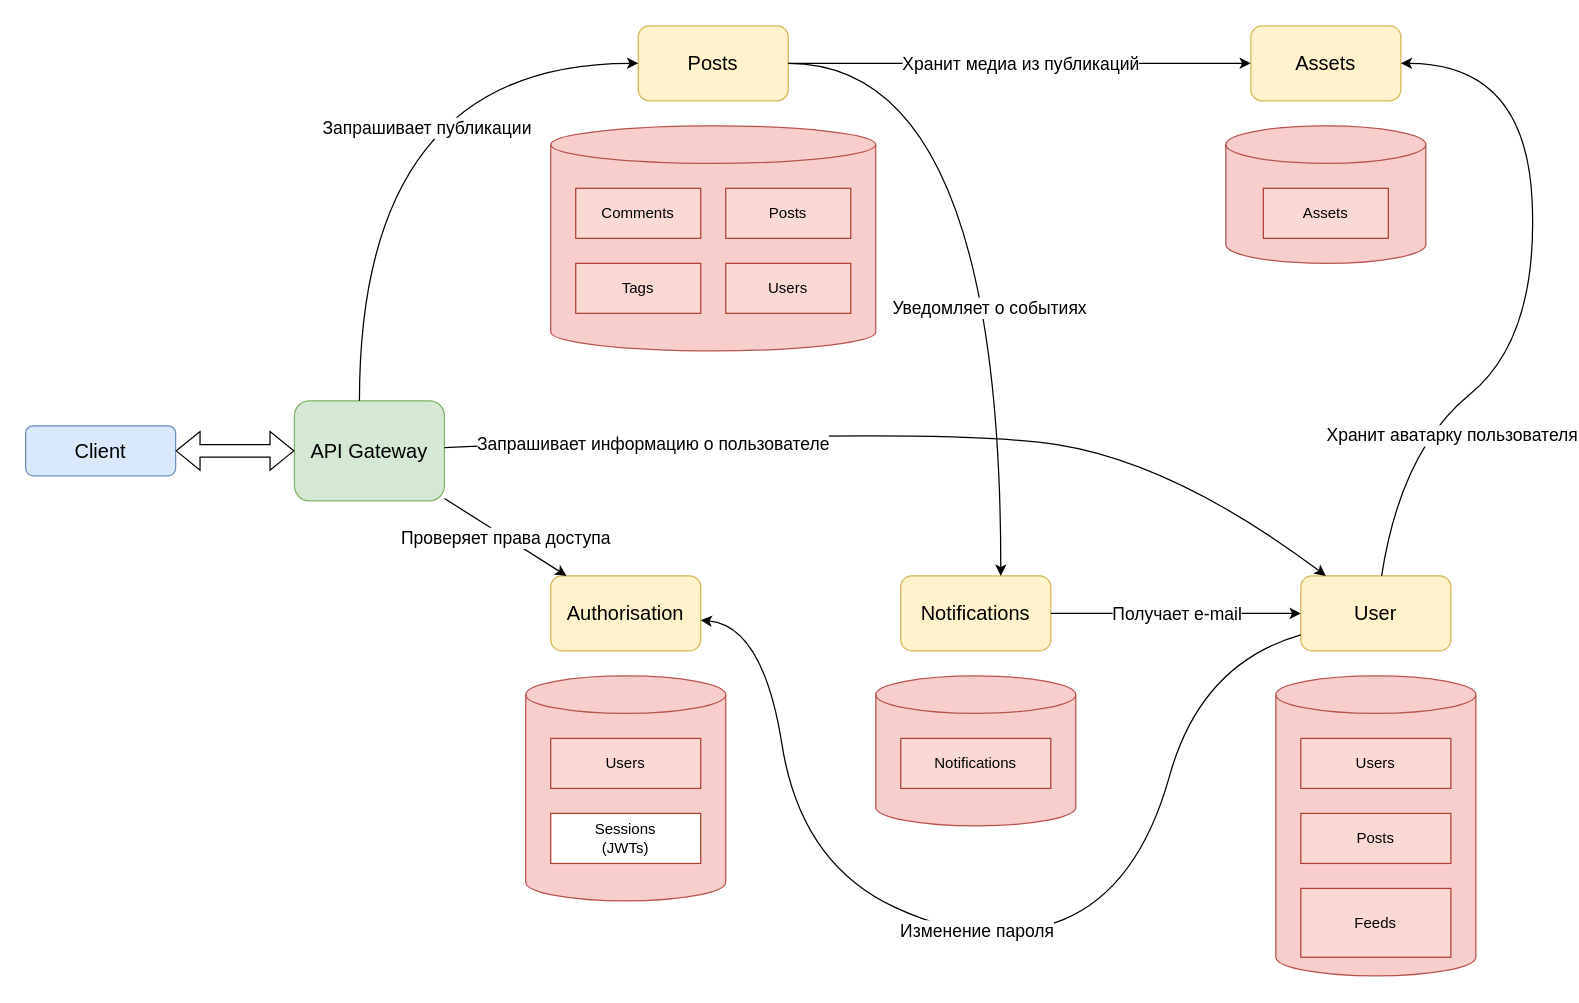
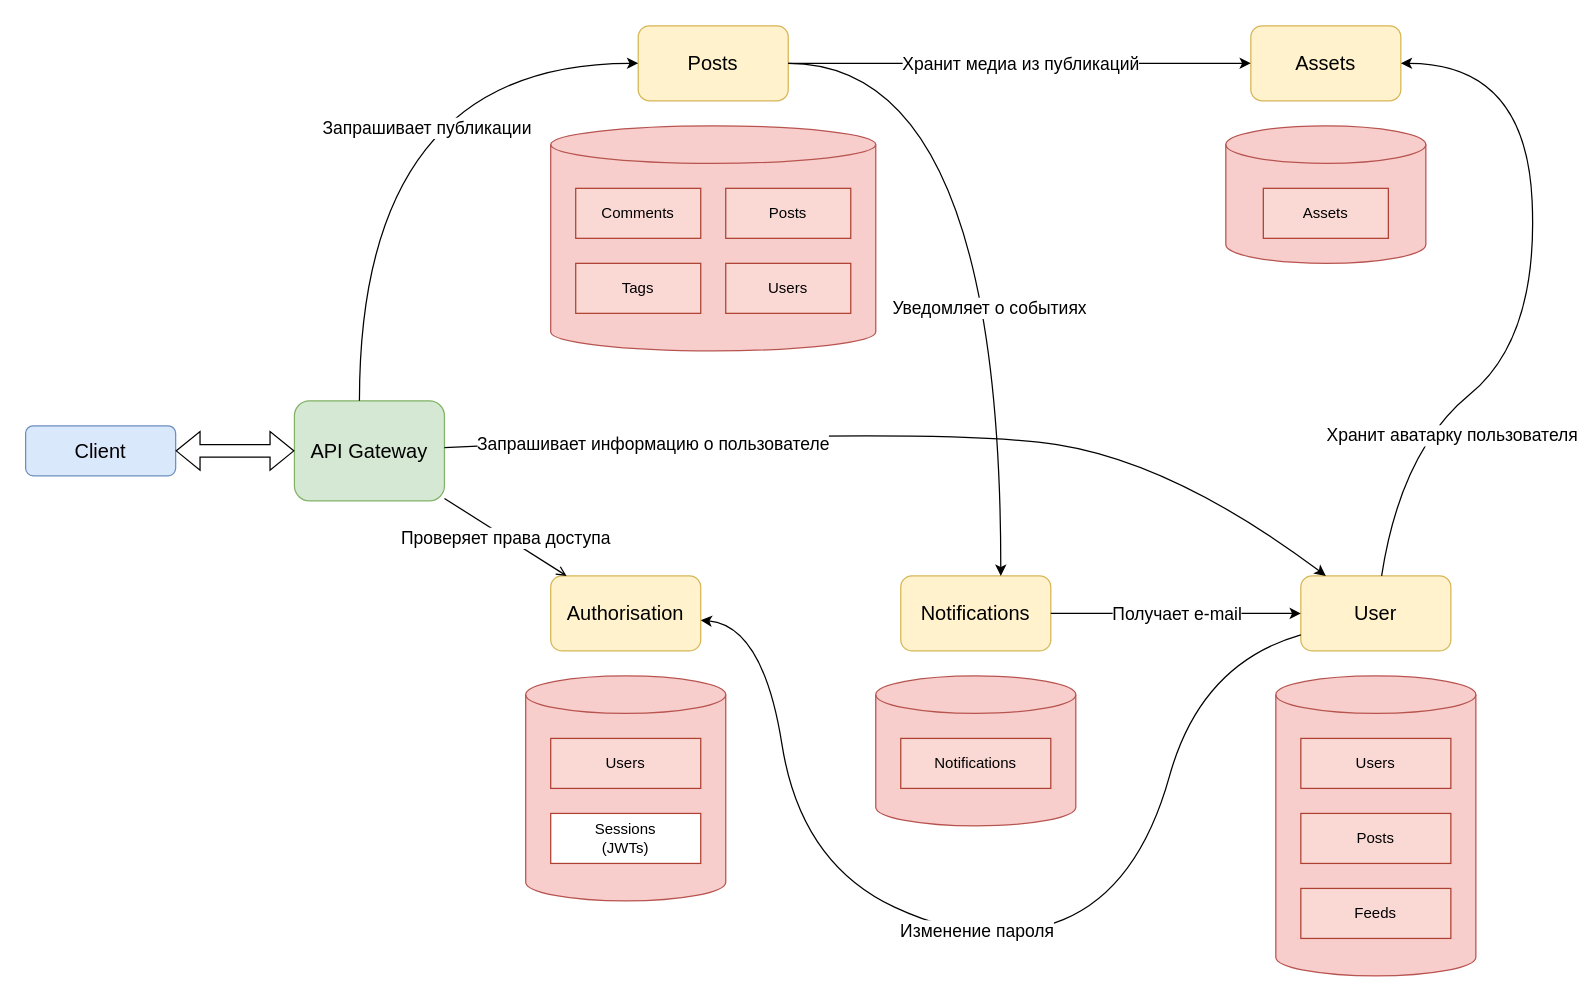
  <mxCell id="0" />
  <mxCell id="1" parent="0" />
  <mxCell id="2" value="&lt;div&gt;Authorisation&lt;/div&gt;" style="rounded=1;whiteSpace=wrap;html=1;fillColor=#fff2cc;strokeColor=#d6b656;fontSize=16;" vertex="1" parent="1"><mxGeometry x="440" y="460" width="120" height="60" as="geometry" /></mxCell>
  <mxCell id="3" value="Posts" style="rounded=1;whiteSpace=wrap;html=1;fillColor=#fff2cc;strokeColor=#d6b656;fontSize=16;" vertex="1" parent="1"><mxGeometry x="510" y="20" width="120" height="60" as="geometry" /></mxCell>
  <mxCell id="4" value="&lt;div&gt;User&lt;/div&gt;" style="rounded=1;whiteSpace=wrap;html=1;fillColor=#fff2cc;strokeColor=#d6b656;fontSize=16;" vertex="1" parent="1"><mxGeometry x="1040" y="460" width="120" height="60" as="geometry" /></mxCell>
  <mxCell id="5" value="" style="shape=cylinder3;whiteSpace=wrap;html=1;boundedLbl=1;backgroundOutline=1;size=15;fillColor=#f8cecc;strokeColor=#b85450;" vertex="1" parent="1"><mxGeometry x="440" y="100" width="260" height="180" as="geometry" /></mxCell>
  <mxCell id="6" value="Posts" style="rounded=0;whiteSpace=wrap;html=1;fillColor=#fad9d5;strokeColor=#ae4132;" vertex="1" parent="1"><mxGeometry x="580" y="150" width="100" height="40" as="geometry" /></mxCell>
  <mxCell id="7" value="&lt;div&gt;Comments&lt;/div&gt;" style="rounded=0;whiteSpace=wrap;html=1;fillColor=#fad9d5;strokeColor=#ae4132;" vertex="1" parent="1"><mxGeometry x="460" y="150" width="100" height="40" as="geometry" /></mxCell>
  <mxCell id="8" value="" style="shape=cylinder3;whiteSpace=wrap;html=1;boundedLbl=1;backgroundOutline=1;size=15;fillColor=#f8cecc;strokeColor=#b85450;" vertex="1" parent="1"><mxGeometry x="420" y="540" width="160" height="180" as="geometry" /></mxCell>
  <mxCell id="9" value="Users" style="rounded=0;whiteSpace=wrap;html=1;fillColor=#fad9d5;strokeColor=#ae4132;" vertex="1" parent="1"><mxGeometry x="440" y="590" width="120" height="40" as="geometry" /></mxCell>
  <mxCell id="10" value="&lt;div&gt;Sessions&lt;/div&gt;&lt;div&gt;(JWTs)&lt;br&gt;&lt;/div&gt;" style="rounded=0;whiteSpace=wrap;html=1;fillColor=#ffffff;strokeColor=#ae4132;" vertex="1" parent="1"><mxGeometry x="440" y="650" width="120" height="40" as="geometry" /></mxCell>
  <mxCell id="11" value="" style="shape=cylinder3;whiteSpace=wrap;html=1;boundedLbl=1;backgroundOutline=1;size=15;fillColor=#f8cecc;strokeColor=#b85450;" vertex="1" parent="1"><mxGeometry x="1020" y="540" width="160" height="240" as="geometry" /></mxCell>
  <mxCell id="12" value="&lt;div&gt;Tags&lt;/div&gt;" style="rounded=0;whiteSpace=wrap;html=1;fillColor=#fad9d5;strokeColor=#ae4132;" vertex="1" parent="1"><mxGeometry x="460" y="210" width="100" height="40" as="geometry" /></mxCell>
  <mxCell id="13" value="&lt;div&gt;Notifications&lt;/div&gt;" style="rounded=1;whiteSpace=wrap;html=1;fillColor=#fff2cc;strokeColor=#d6b656;fontSize=16;" vertex="1" parent="1"><mxGeometry x="720" y="460" width="120" height="60" as="geometry" /></mxCell>
  <mxCell id="14" value="Posts" style="rounded=0;whiteSpace=wrap;html=1;fillColor=#fad9d5;strokeColor=#ae4132;" vertex="1" parent="1"><mxGeometry x="1040" y="650" width="120" height="40" as="geometry" /></mxCell>
- <mxCell id="15" value="&lt;div&gt;Feeds&lt;/div&gt;" style="rounded=0;whiteSpace=wrap;html=1;fillColor=#fad9d5;strokeColor=#ae4132;" vertex="1" parent="1"><mxGeometry x="1040" y="710" width="120" height="55" as="geometry" /></mxCell>
+ <mxCell id="15" value="&lt;div&gt;Feeds&lt;/div&gt;" style="rounded=0;whiteSpace=wrap;html=1;fillColor=#fad9d5;strokeColor=#ae4132;" vertex="1" parent="1"><mxGeometry x="1040" y="710" width="120" height="40" as="geometry" /></mxCell>
  <mxCell id="16" value="" style="shape=cylinder3;whiteSpace=wrap;html=1;boundedLbl=1;backgroundOutline=1;size=15;fillColor=#f8cecc;strokeColor=#b85450;" vertex="1" parent="1"><mxGeometry x="700" y="540" width="160" height="120" as="geometry" /></mxCell>
  <mxCell id="17" value="Notifications" style="rounded=0;whiteSpace=wrap;html=1;fillColor=#fad9d5;strokeColor=#ae4132;" vertex="1" parent="1"><mxGeometry x="720" y="590" width="120" height="40" as="geometry" /></mxCell>
  <mxCell id="18" value="&lt;div&gt;Users&lt;/div&gt;" style="rounded=0;whiteSpace=wrap;html=1;fillColor=#fad9d5;strokeColor=#ae4132;" vertex="1" parent="1"><mxGeometry x="580" y="210" width="100" height="40" as="geometry" /></mxCell>
  <mxCell id="19" value="Assets" style="rounded=1;whiteSpace=wrap;html=1;fillColor=#fff2cc;strokeColor=#d6b656;fontSize=16;" vertex="1" parent="1"><mxGeometry x="1000" y="20" width="120" height="60" as="geometry" /></mxCell>
  <mxCell id="20" value="" style="shape=cylinder3;whiteSpace=wrap;html=1;boundedLbl=1;backgroundOutline=1;size=15;fillColor=#f8cecc;strokeColor=#b85450;" vertex="1" parent="1"><mxGeometry x="980" y="100" width="160" height="110" as="geometry" /></mxCell>
  <mxCell id="21" value="Assets" style="rounded=0;whiteSpace=wrap;html=1;fillColor=#fad9d5;strokeColor=#ae4132;" vertex="1" parent="1"><mxGeometry x="1010" y="150" width="100" height="40" as="geometry" /></mxCell>
  <mxCell id="22" value="Users" style="rounded=0;whiteSpace=wrap;html=1;fillColor=#fad9d5;strokeColor=#ae4132;" vertex="1" parent="1"><mxGeometry x="1040" y="590" width="120" height="40" as="geometry" /></mxCell>
  <mxCell id="23" value="API Gateway" style="rounded=1;whiteSpace=wrap;html=1;fillColor=#d5e8d4;strokeColor=#82b366;fontSize=16;" vertex="1" parent="1"><mxGeometry x="235" y="320" width="120" height="80" as="geometry" /></mxCell>
  <mxCell id="24" value="" style="endArrow=classic;html=1;rounded=0;exitX=1;exitY=0.5;exitDx=0;exitDy=0;" edge="1" parent="1" source="3" target="19"><mxGeometry relative="1" as="geometry"><mxPoint x="770" y="60" as="sourcePoint" /><mxPoint x="910" y="70" as="targetPoint" /></mxGeometry></mxCell>
  <mxCell id="25" value="&lt;div&gt;Хранит медиа из публикаций&lt;/div&gt;" style="edgeLabel;resizable=0;html=1;;align=center;verticalAlign=middle;labelBorderColor=none;textShadow=0;fontSize=14;" connectable="0" vertex="1" parent="24"><mxGeometry relative="1" as="geometry" /></mxCell>
  <mxCell id="26" value="" style="endArrow=classic;html=1;rounded=0;curved=1;" edge="1" parent="1" source="4" target="19"><mxGeometry x="-0.391" y="-7" relative="1" as="geometry"><mxPoint x="1080" y="400" as="sourcePoint" /><mxPoint x="970" y="330" as="targetPoint" /><Array as="points"><mxPoint x="1120" y="360" /><mxPoint x="1230" y="270" /><mxPoint x="1220" y="50" /></Array><mxPoint as="offset" /></mxGeometry></mxCell>
  <mxCell id="27" value="Хранит аватарку пользователя" style="edgeLabel;resizable=0;html=1;;align=center;verticalAlign=middle;labelBorderColor=none;textShadow=0;fontSize=14;" connectable="0" vertex="1" parent="26"><mxGeometry relative="1" as="geometry"><mxPoint x="-68" y="116" as="offset" /></mxGeometry></mxCell>
- <mxCell id="28" value="" style="endArrow=classic;html=1;rounded=0;" edge="1" parent="1" source="23" target="2"><mxGeometry relative="1" as="geometry"><mxPoint x="700" y="350" as="sourcePoint" /><mxPoint x="800" y="350" as="targetPoint" /></mxGeometry></mxCell>
+ <mxCell id="28" value="" style="endArrow=open;html=1;rounded=0;" edge="1" parent="1" source="23" target="2"><mxGeometry relative="1" as="geometry"><mxPoint x="700" y="350" as="sourcePoint" /><mxPoint x="800" y="350" as="targetPoint" /></mxGeometry></mxCell>
  <mxCell id="29" value="Проверяет права доступа" style="edgeLabel;resizable=0;html=1;;align=center;verticalAlign=middle;labelBorderColor=none;textShadow=0;fontSize=14;" connectable="0" vertex="1" parent="28"><mxGeometry relative="1" as="geometry" /></mxCell>
  <mxCell id="30" value="" style="endArrow=classic;html=1;rounded=0;edgeStyle=orthogonalEdgeStyle;curved=1;" edge="1" parent="1" source="23" target="3"><mxGeometry relative="1" as="geometry"><mxPoint x="260" y="170" as="sourcePoint" /><mxPoint x="370" y="170" as="targetPoint" /><Array as="points"><mxPoint x="287" y="50" /></Array></mxGeometry></mxCell>
  <mxCell id="31" value="Запрашивает публикации" style="edgeLabel;resizable=0;html=1;;align=center;verticalAlign=middle;labelBorderColor=none;textShadow=0;fontSize=14;" connectable="0" vertex="1" parent="30"><mxGeometry relative="1" as="geometry"><mxPoint x="53" y="28" as="offset" /></mxGeometry></mxCell>
  <mxCell id="32" value="" style="endArrow=classic;html=1;rounded=0;edgeStyle=orthogonalEdgeStyle;curved=1;" edge="1" parent="1" source="3" target="13"><mxGeometry relative="1" as="geometry"><mxPoint x="730" y="470" as="sourcePoint" /><mxPoint x="880" y="280" as="targetPoint" /><Array as="points"><mxPoint x="800" y="50" /></Array></mxGeometry></mxCell>
  <mxCell id="33" value="Уведомляет о событиях" style="edgeLabel;resizable=0;html=1;;align=center;verticalAlign=middle;labelBorderColor=none;textShadow=0;spacingTop=0;spacingLeft=0;fontSize=14;" connectable="0" vertex="1" parent="32"><mxGeometry relative="1" as="geometry"><mxPoint x="-10" y="75" as="offset" /></mxGeometry></mxCell>
  <mxCell id="34" value="" style="endArrow=classic;html=1;rounded=0;entryX=0;entryY=0.5;entryDx=0;entryDy=0;" edge="1" parent="1" source="13" target="4"><mxGeometry relative="1" as="geometry"><mxPoint x="790" y="530" as="sourcePoint" /><mxPoint x="890" y="530" as="targetPoint" /></mxGeometry></mxCell>
  <mxCell id="35" value="Получает e-mail" style="edgeLabel;resizable=0;html=1;;align=center;verticalAlign=middle;labelBorderColor=none;textShadow=0;fontSize=14;" connectable="0" vertex="1" parent="34"><mxGeometry relative="1" as="geometry" /></mxCell>
  <mxCell id="36" value="Запрашивает информацию о пользователе" style="curved=1;endArrow=classic;html=1;rounded=0;labelBorderColor=none;textShadow=0;fontSize=14;" edge="1" parent="1" source="23" target="4"><mxGeometry x="-0.548" y="-5" width="50" height="50" relative="1" as="geometry"><mxPoint x="390" y="380" as="sourcePoint" /><mxPoint x="1010" y="420" as="targetPoint" /><Array as="points"><mxPoint x="750" y="340" /><mxPoint x="940" y="370" /></Array><mxPoint as="offset" /></mxGeometry></mxCell>
  <mxCell id="37" value="" style="curved=1;endArrow=classic;html=1;rounded=0;" edge="1" parent="1" source="4" target="2"><mxGeometry width="50" height="50" relative="1" as="geometry"><mxPoint x="820" y="530" as="sourcePoint" /><mxPoint x="870" y="480" as="targetPoint" /><Array as="points"><mxPoint x="960" y="530" /><mxPoint x="910" y="710" /><mxPoint x="790" y="760" /><mxPoint x="640" y="690" /><mxPoint x="610" y="500" /></Array></mxGeometry></mxCell>
  <mxCell id="38" value="&lt;div&gt;Изменение пароля&lt;/div&gt;" style="edgeLabel;html=1;align=center;verticalAlign=middle;resizable=0;points=[];labelBorderColor=none;textShadow=0;fontSize=14;" vertex="1" connectable="0" parent="37"><mxGeometry x="0.03" y="-11" relative="1" as="geometry"><mxPoint as="offset" /></mxGeometry></mxCell>
  <mxCell id="39" value="Client" style="rounded=1;whiteSpace=wrap;html=1;fillColor=#dae8fc;strokeColor=#6c8ebf;fontSize=16;" vertex="1" parent="1"><mxGeometry x="20" y="340" width="120" height="40" as="geometry" /></mxCell>
  <mxCell id="40" value="" style="shape=flexArrow;endArrow=classic;startArrow=classic;html=1;rounded=0;" edge="1" parent="1" source="39" target="23"><mxGeometry width="100" height="100" relative="1" as="geometry"><mxPoint x="250" y="330" as="sourcePoint" /><mxPoint x="350" y="230" as="targetPoint" /></mxGeometry></mxCell>
